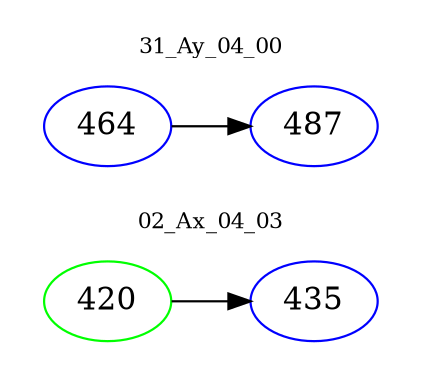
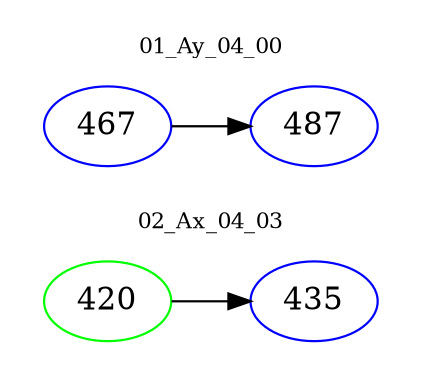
  digraph {
    rankdir=LR
    node [color=blue]
    edge [color=black]
    n1 [color=green label=420]
    n2 [label=435]
-   n3 [label=464]
+   n3 [label=467]
    n4 [label=487]
    subgraph cluster_1 {
      color=white
      fontsize=10
      label="02_Ax_04_03"
      n1
      n2
    }
    subgraph cluster_2 {
      color=white
      fontsize=10
-     label="31_Ay_04_00"
+     label="01_Ay_04_00"
      n3
      n4
    }
    n1 -> n2
    n3 -> n4
  }
